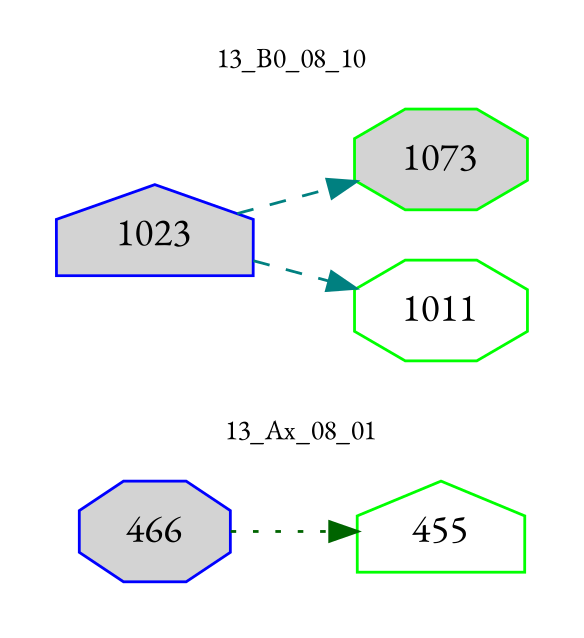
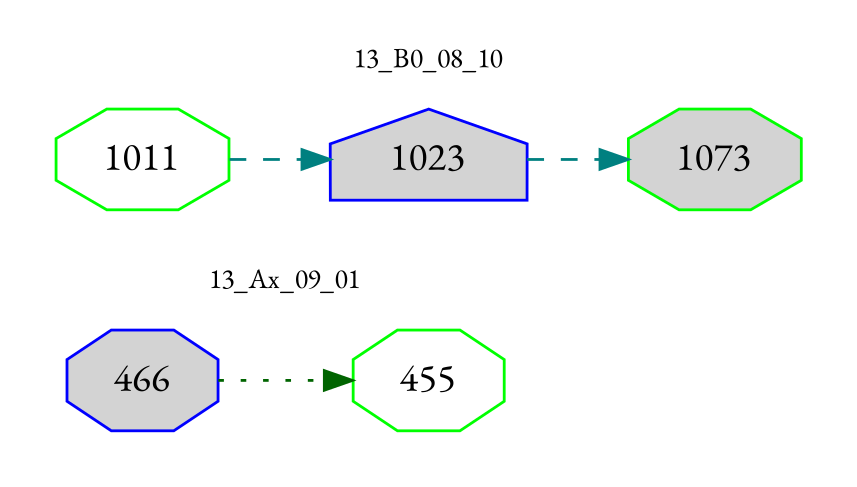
  digraph {
    fontname="EB Garamond"
    rankdir=LR
    node [color=green fillcolor=lightgrey fontname="EB Garamond" shape=octagon style=filled]
    edge [color=teal fontname="EB Garamond" style=dashed]
    n1 [color=blue label=466]
-   n2 [fillcolor=white label=455 shape=house]
+   n2 [fillcolor=white label=455]
    n3 [color=blue label=1023 shape=house]
    n4 [fillcolor=white label=1011]
    n5 [label=1073]
    subgraph cluster_1 {
      color=white
      fontsize=10
-     label="13_Ax_08_01"
+     label="13_Ax_09_01"
      n1
      n2
    }
    subgraph cluster_2 {
      color=white
      fontsize=10
      label="13_B0_08_10"
      n3
      n4
      n5
    }
    n1 -> n2 [color=darkgreen style=dotted]
-   n3 -> n4
+   n4 -> n3
    n3 -> n5
  }
